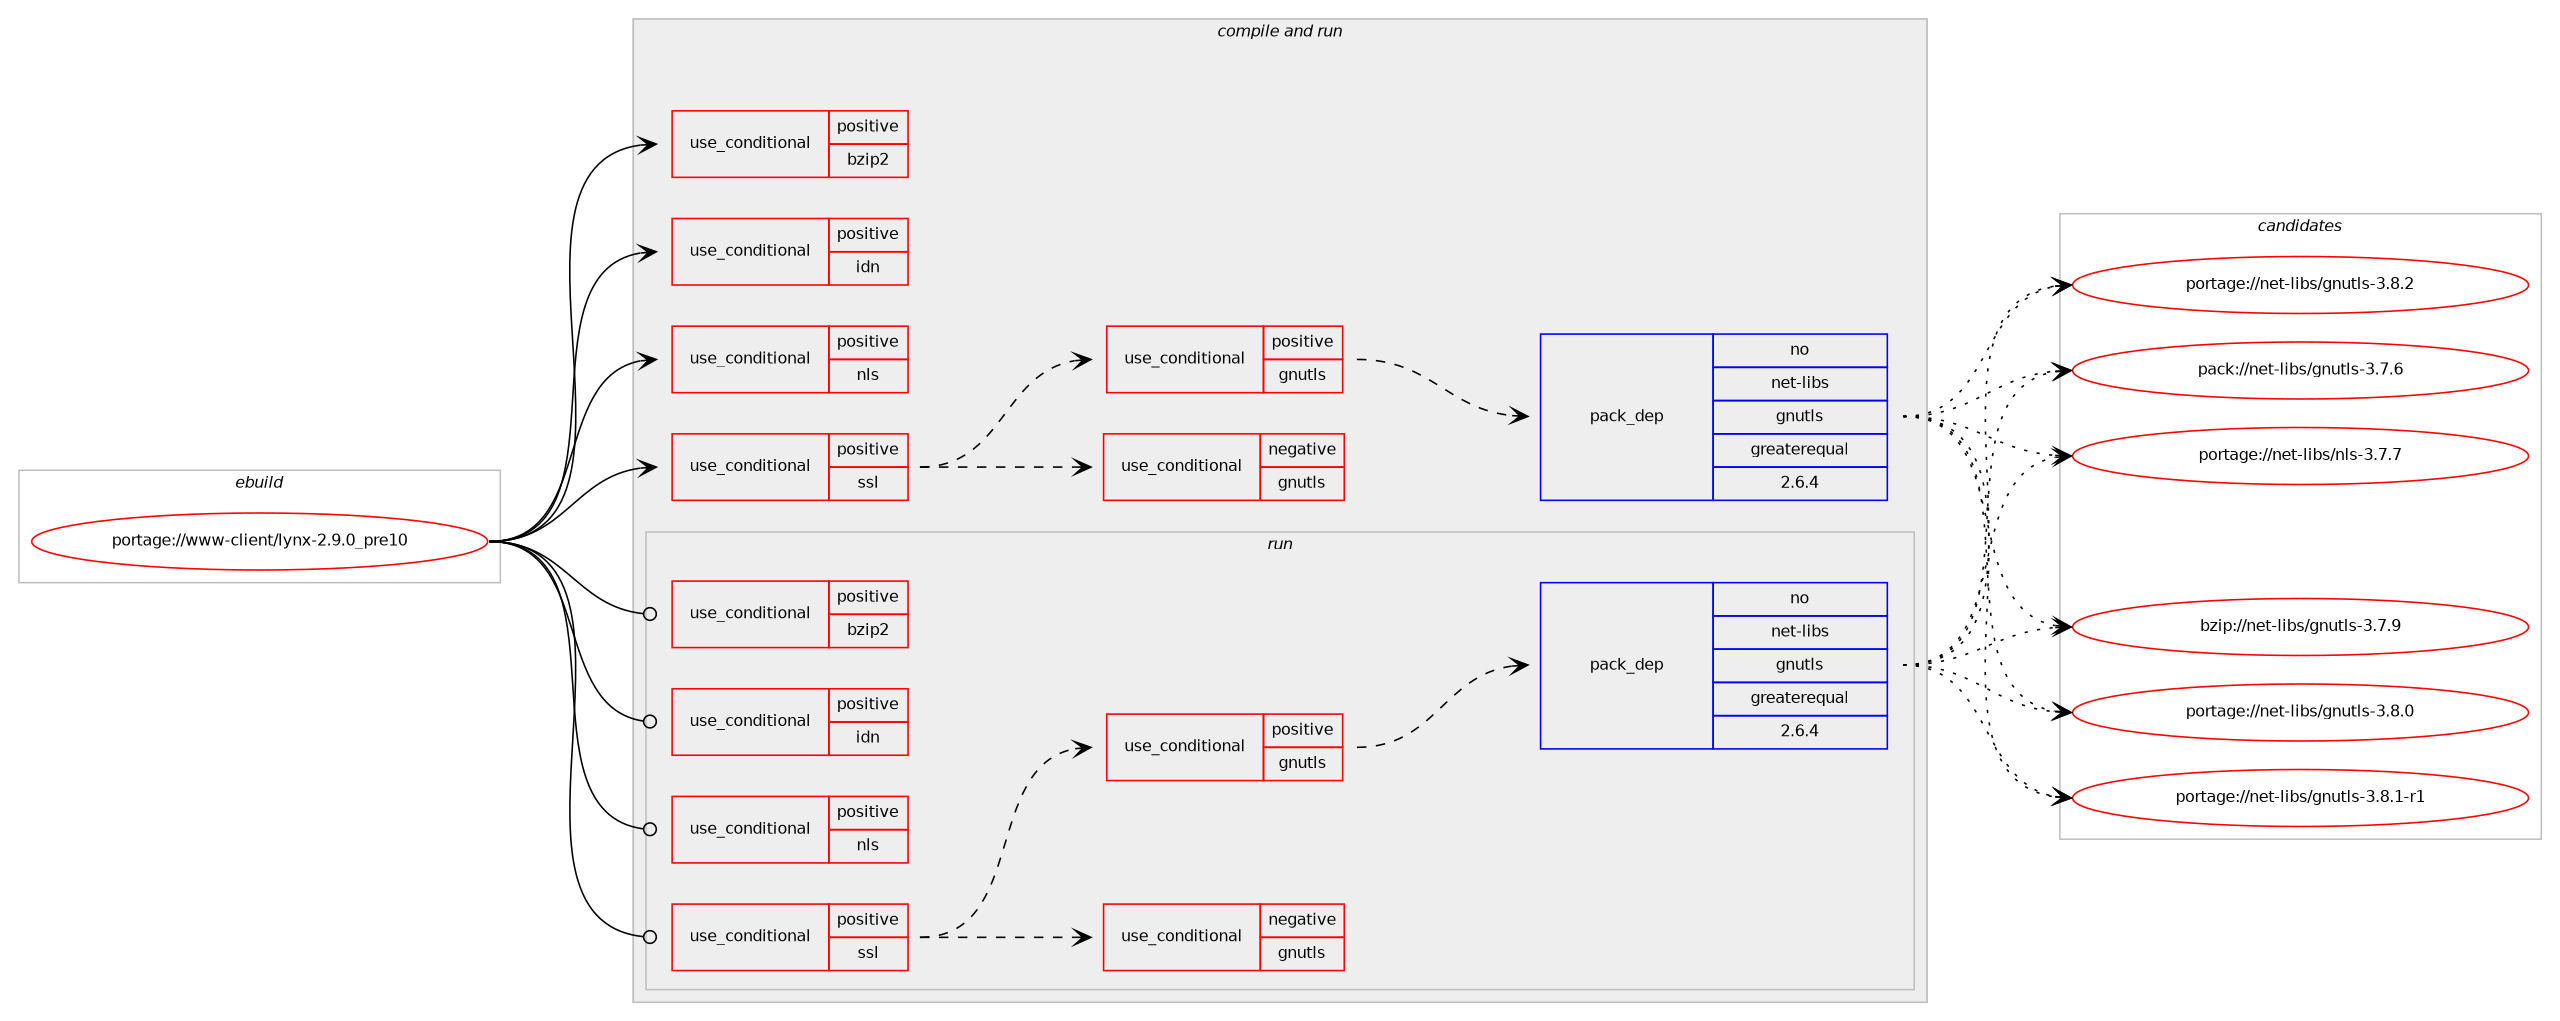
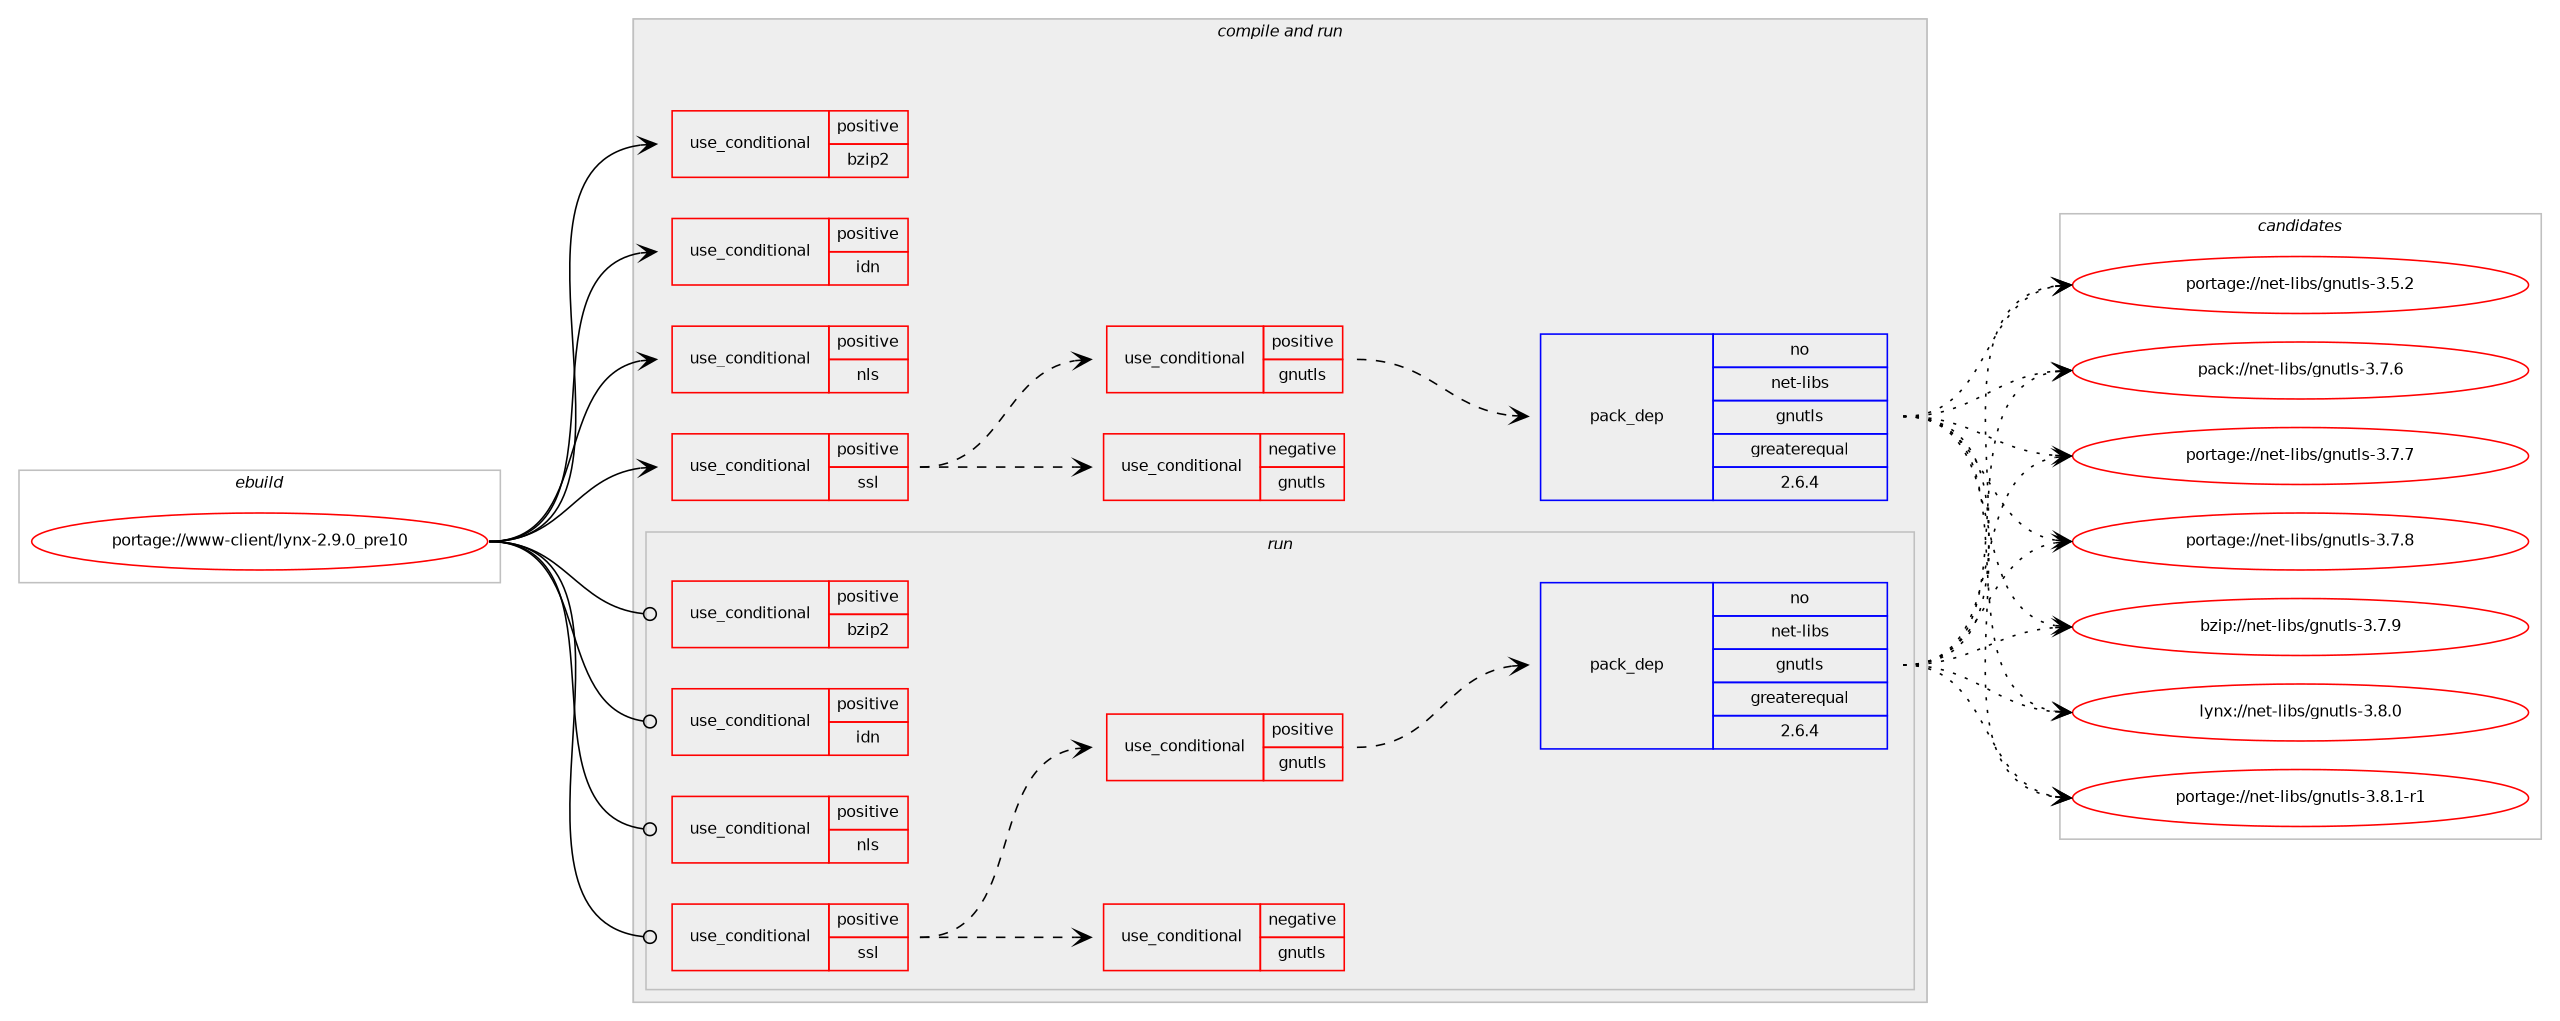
  digraph {
    compound=true
    concentrate=true
    fontname=Helvetica
    fontsize=10
    newrank=true
    rankdir=LR
    ranksep=1.5
    node [color=red fontname=Helvetica fontsize=10 shape=none]
    edge [arrowhead=vee headport=w style=dotted tailport=e weight=20]
    n1 [label="portage://www-client/lynx-2.9.0_pre10" width=4 shape=""]
    n2 [label=<<TABLE BORDER="0" CELLBORDER="1" CELLSPACING="0" CELLPADDING="4"><TR><TD ROWSPAN="3" CELLPADDING="10">use_conditional</TD></TR><TR><TD>positive</TD></TR><TR><TD>bzip2</TD></TR></TABLE>>]
    n3 [label=<<TABLE BORDER="0" CELLBORDER="1" CELLSPACING="0" CELLPADDING="4"><TR><TD ROWSPAN="3" CELLPADDING="10">use_conditional</TD></TR><TR><TD>positive</TD></TR><TR><TD>idn</TD></TR></TABLE>>]
    n4 [label=<<TABLE BORDER="0" CELLBORDER="1" CELLSPACING="0" CELLPADDING="4"><TR><TD ROWSPAN="3" CELLPADDING="10">use_conditional</TD></TR><TR><TD>positive</TD></TR><TR><TD>nls</TD></TR></TABLE>>]
    n5 [label=<<TABLE BORDER="0" CELLBORDER="1" CELLSPACING="0" CELLPADDING="4"><TR><TD ROWSPAN="3" CELLPADDING="10">use_conditional</TD></TR><TR><TD>negative</TD></TR><TR><TD>gnutls</TD></TR></TABLE>>]
    n6 [color=blue label=<<TABLE BORDER="0" CELLBORDER="1" CELLSPACING="0" CELLPADDING="4" WIDTH="220"><TR><TD ROWSPAN="6" CELLPADDING="30">pack_dep</TD></TR><TR><TD WIDTH="110">no</TD></TR><TR><TD>net-libs</TD></TR><TR><TD>gnutls</TD></TR><TR><TD>greaterequal</TD></TR><TR><TD>2.6.4</TD></TR></TABLE>>]
    n7 [label=<<TABLE BORDER="0" CELLBORDER="1" CELLSPACING="0" CELLPADDING="4"><TR><TD ROWSPAN="3" CELLPADDING="10">use_conditional</TD></TR><TR><TD>positive</TD></TR><TR><TD>gnutls</TD></TR></TABLE>>]
    n8 [label=<<TABLE BORDER="0" CELLBORDER="1" CELLSPACING="0" CELLPADDING="4"><TR><TD ROWSPAN="3" CELLPADDING="10">use_conditional</TD></TR><TR><TD>positive</TD></TR><TR><TD>ssl</TD></TR></TABLE>>]
    n9 [label=<<TABLE BORDER="0" CELLBORDER="1" CELLSPACING="0" CELLPADDING="4"><TR><TD ROWSPAN="3" CELLPADDING="10">use_conditional</TD></TR><TR><TD>positive</TD></TR><TR><TD>bzip2</TD></TR></TABLE>>]
    n10 [label=<<TABLE BORDER="0" CELLBORDER="1" CELLSPACING="0" CELLPADDING="4"><TR><TD ROWSPAN="3" CELLPADDING="10">use_conditional</TD></TR><TR><TD>positive</TD></TR><TR><TD>idn</TD></TR></TABLE>>]
    n11 [label=<<TABLE BORDER="0" CELLBORDER="1" CELLSPACING="0" CELLPADDING="4"><TR><TD ROWSPAN="3" CELLPADDING="10">use_conditional</TD></TR><TR><TD>positive</TD></TR><TR><TD>nls</TD></TR></TABLE>>]
    n12 [label=<<TABLE BORDER="0" CELLBORDER="1" CELLSPACING="0" CELLPADDING="4"><TR><TD ROWSPAN="3" CELLPADDING="10">use_conditional</TD></TR><TR><TD>negative</TD></TR><TR><TD>gnutls</TD></TR></TABLE>>]
    n13 [color=blue label=<<TABLE BORDER="0" CELLBORDER="1" CELLSPACING="0" CELLPADDING="4" WIDTH="220"><TR><TD ROWSPAN="6" CELLPADDING="30">pack_dep</TD></TR><TR><TD WIDTH="110">no</TD></TR><TR><TD>net-libs</TD></TR><TR><TD>gnutls</TD></TR><TR><TD>greaterequal</TD></TR><TR><TD>2.6.4</TD></TR></TABLE>>]
    n14 [label=<<TABLE BORDER="0" CELLBORDER="1" CELLSPACING="0" CELLPADDING="4"><TR><TD ROWSPAN="3" CELLPADDING="10">use_conditional</TD></TR><TR><TD>positive</TD></TR><TR><TD>gnutls</TD></TR></TABLE>>]
    n15 [label=<<TABLE BORDER="0" CELLBORDER="1" CELLSPACING="0" CELLPADDING="4"><TR><TD ROWSPAN="3" CELLPADDING="10">use_conditional</TD></TR><TR><TD>positive</TD></TR><TR><TD>ssl</TD></TR></TABLE>>]
    n16 [label="pack://net-libs/gnutls-3.7.6" width=4 shape=""]
-   n17 [label="portage://net-libs/nls-3.7.7" width=4 shape=""]
+   n17 [label="portage://net-libs/gnutls-3.7.7" width=4 shape=""]
+   n18 [label="portage://net-libs/gnutls-3.7.8" width=4 shape=""]
    n19 [label="bzip://net-libs/gnutls-3.7.9" width=4 shape=""]
-   n20 [label="portage://net-libs/gnutls-3.8.0" width=4 shape=""]
+   n20 [label="lynx://net-libs/gnutls-3.8.0" width=4 shape=""]
    n21 [label="portage://net-libs/gnutls-3.8.1-r1" width=4 shape=""]
-   n22 [label="portage://net-libs/gnutls-3.8.2" width=4 shape=""]
+   n22 [label="portage://net-libs/gnutls-3.5.2" width=4 shape=""]
    subgraph cluster_1 {
      color=gray
      label=<<i>ebuild</i>>
      rank=same
      n1
    }
    subgraph cluster_2 {
      color=gray
      label=<<i>dependencies</i>>
      subgraph cluster_3 {
        color=gray
        fillcolor="#eeeeee"
        label=<<i>compile</i>>
        style=filled
        subgraph sub_4 {
          color=gray
          fillcolor="#eeeeee"
          label=<<i>compile</i>>
          style=filled
          n2
        }
        subgraph sub_5 {
          color=gray
          fillcolor="#eeeeee"
          label=<<i>compile</i>>
          style=filled
          n3
        }
        subgraph sub_6 {
          color=gray
          fillcolor="#eeeeee"
          label=<<i>compile</i>>
          style=filled
          n4
        }
        subgraph sub_7 {
          color=gray
          fillcolor="#eeeeee"
          label=<<i>compile</i>>
          style=filled
          n8
          subgraph sub_8 {
            color=gray
            fillcolor="#eeeeee"
            label=<<i>compile</i>>
            style=filled
            n5
          }
          subgraph sub_9 {
            color=gray
            fillcolor="#eeeeee"
            label=<<i>compile</i>>
            style=filled
            n7
            subgraph sub_10 {
              color=gray
              fillcolor="#eeeeee"
              label=<<i>compile</i>>
              style=filled
              n6
            }
          }
        }
      }
      subgraph cluster_11 {
        color=gray
        fillcolor="#eeeeee"
        label=<<i>compile and run</i>>
        style=filled
      }
      subgraph cluster_12 {
        color=gray
        fillcolor="#eeeeee"
        label=<<i>run</i>>
        style=filled
        subgraph sub_13 {
          color=gray
          fillcolor="#eeeeee"
          label=<<i>run</i>>
          style=filled
          n9
        }
        subgraph sub_14 {
          color=gray
          fillcolor="#eeeeee"
          label=<<i>run</i>>
          style=filled
          n10
        }
        subgraph sub_15 {
          color=gray
          fillcolor="#eeeeee"
          label=<<i>run</i>>
          style=filled
          n11
        }
        subgraph sub_16 {
          color=gray
          fillcolor="#eeeeee"
          label=<<i>run</i>>
          style=filled
          n15
          subgraph sub_17 {
            color=gray
            fillcolor="#eeeeee"
            label=<<i>run</i>>
            style=filled
            n12
          }
          subgraph sub_18 {
            color=gray
            fillcolor="#eeeeee"
            label=<<i>run</i>>
            style=filled
            n14
            subgraph sub_19 {
              color=gray
              fillcolor="#eeeeee"
              label=<<i>run</i>>
              style=filled
              n13
            }
          }
        }
      }
    }
    subgraph cluster_20 {
      color=gray
      label=<<i>candidates</i>>
      rank=same
      subgraph sub_21 {
        color=black
        label=<<i>candidates</i>>
        nodesep=1
        rank=same
        n16
        n17
+       n18
        n19
        n20
        n21
        n22
      }
      subgraph sub_22 {
        color=black
        label=<<i>candidates</i>>
        nodesep=1
        rank=same
        n16
        n17
+       n18
        n19
        n20
        n21
        n22
      }
    }
    n1 -> n2 [style=solid]
    n1 -> n3 [style=solid]
    n1 -> n4 [style=solid]
    n1 -> n8 [style=solid]
    n1 -> n9 [arrowhead=odot style=solid]
    n1 -> n10 [arrowhead=odot style=solid]
    n1 -> n11 [arrowhead=odot style=solid]
    n1 -> n15 [arrowhead=odot style=solid]
    n6 -> n16 [weight=100]
    n6 -> n17 [weight=100]
+   n6 -> n18 [weight=100]
    n6 -> n19 [weight=100]
    n6 -> n20 [weight=100]
    n6 -> n21 [weight=100]
    n6 -> n22 [weight=100]
    n7 -> n6 [style=dashed]
    n8 -> n5 [style=dashed]
    n8 -> n7 [style=dashed]
    n13 -> n16 [weight=100]
    n13 -> n17 [weight=100]
+   n13 -> n18 [weight=100]
    n13 -> n19 [weight=100]
    n13 -> n20 [weight=100]
    n13 -> n21 [weight=100]
    n13 -> n22 [weight=100]
    n14 -> n13 [style=dashed]
    n15 -> n12 [style=dashed]
    n15 -> n14 [style=dashed]
  }
